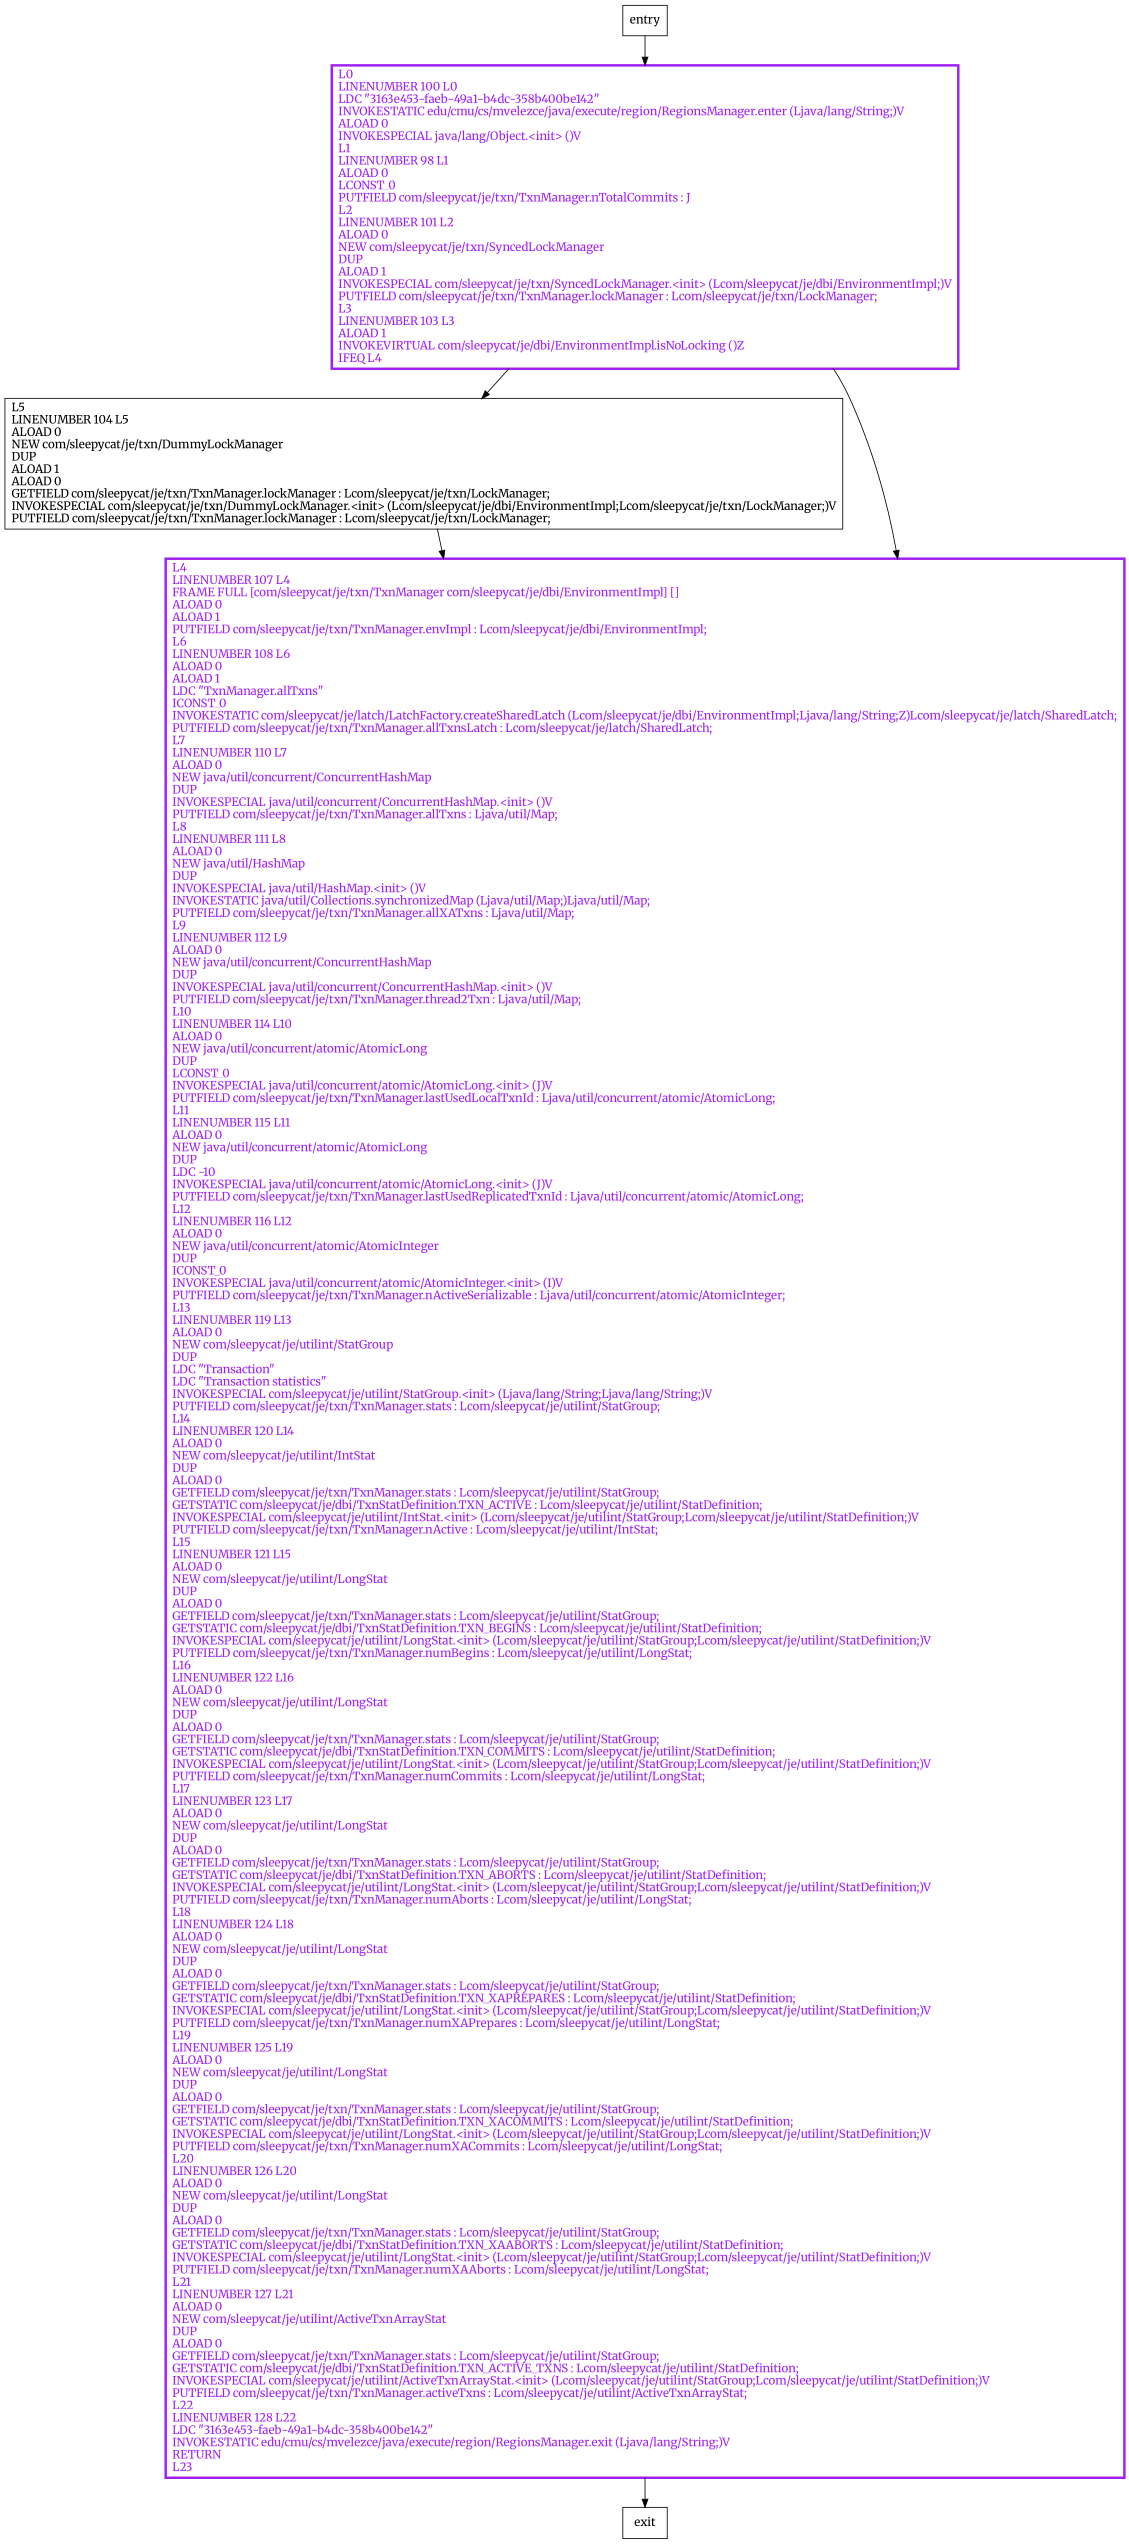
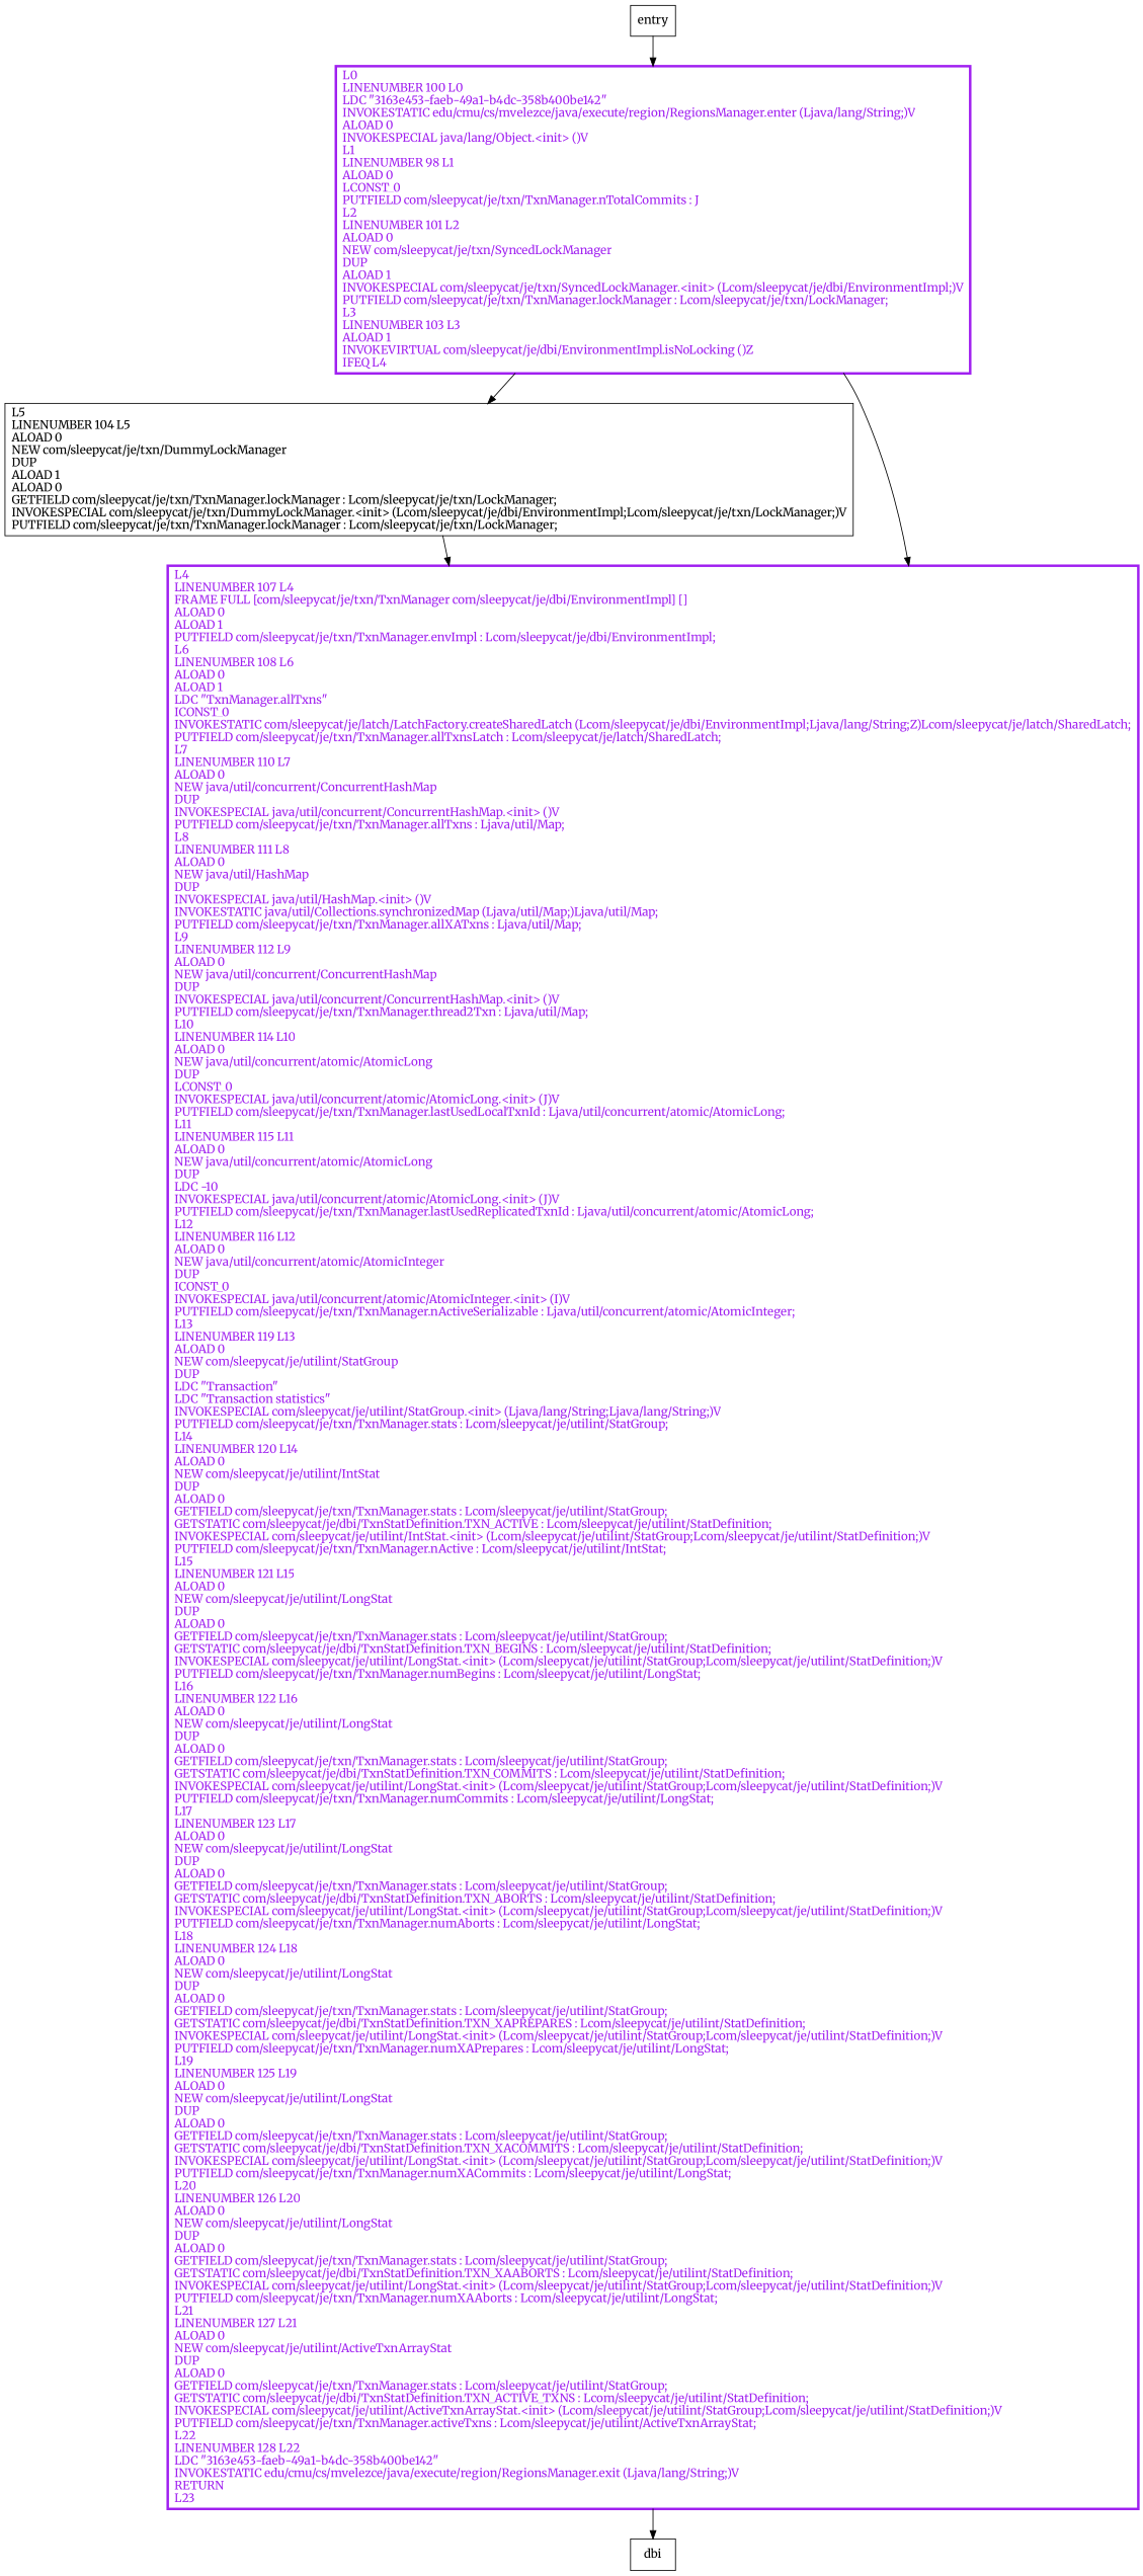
  digraph {
    fontname=Merriweather
    node [shape=record fontname=Merriweather]
    edge [fontname=Merriweather]
    n1 [color=purple fontcolor=purple label="L0\lLINENUMBER 100 L0\lLDC \"3163e453-faeb-49a1-b4dc-358b400be142\"\lINVOKESTATIC edu/cmu/cs/mvelezce/java/execute/region/RegionsManager.enter (Ljava/lang/String;)V\lALOAD 0\lINVOKESPECIAL java/lang/Object.\<init\> ()V\lL1\lLINENUMBER 98 L1\lALOAD 0\lLCONST_0\lPUTFIELD com/sleepycat/je/txn/TxnManager.nTotalCommits : J\lL2\lLINENUMBER 101 L2\lALOAD 0\lNEW com/sleepycat/je/txn/SyncedLockManager\lDUP\lALOAD 1\lINVOKESPECIAL com/sleepycat/je/txn/SyncedLockManager.\<init\> (Lcom/sleepycat/je/dbi/EnvironmentImpl;)V\lPUTFIELD com/sleepycat/je/txn/TxnManager.lockManager : Lcom/sleepycat/je/txn/LockManager;\lL3\lLINENUMBER 103 L3\lALOAD 1\lINVOKEVIRTUAL com/sleepycat/je/dbi/EnvironmentImpl.isNoLocking ()Z\lIFEQ L4\l" penwidth=3]
    n2 [label="L5\lLINENUMBER 104 L5\lALOAD 0\lNEW com/sleepycat/je/txn/DummyLockManager\lDUP\lALOAD 1\lALOAD 0\lGETFIELD com/sleepycat/je/txn/TxnManager.lockManager : Lcom/sleepycat/je/txn/LockManager;\lINVOKESPECIAL com/sleepycat/je/txn/DummyLockManager.\<init\> (Lcom/sleepycat/je/dbi/EnvironmentImpl;Lcom/sleepycat/je/txn/LockManager;)V\lPUTFIELD com/sleepycat/je/txn/TxnManager.lockManager : Lcom/sleepycat/je/txn/LockManager;\l"]
    n3 [color=purple fontcolor=purple label="L4\lLINENUMBER 107 L4\lFRAME FULL [com/sleepycat/je/txn/TxnManager com/sleepycat/je/dbi/EnvironmentImpl] []\lALOAD 0\lALOAD 1\lPUTFIELD com/sleepycat/je/txn/TxnManager.envImpl : Lcom/sleepycat/je/dbi/EnvironmentImpl;\lL6\lLINENUMBER 108 L6\lALOAD 0\lALOAD 1\lLDC \"TxnManager.allTxns\"\lICONST_0\lINVOKESTATIC com/sleepycat/je/latch/LatchFactory.createSharedLatch (Lcom/sleepycat/je/dbi/EnvironmentImpl;Ljava/lang/String;Z)Lcom/sleepycat/je/latch/SharedLatch;\lPUTFIELD com/sleepycat/je/txn/TxnManager.allTxnsLatch : Lcom/sleepycat/je/latch/SharedLatch;\lL7\lLINENUMBER 110 L7\lALOAD 0\lNEW java/util/concurrent/ConcurrentHashMap\lDUP\lINVOKESPECIAL java/util/concurrent/ConcurrentHashMap.\<init\> ()V\lPUTFIELD com/sleepycat/je/txn/TxnManager.allTxns : Ljava/util/Map;\lL8\lLINENUMBER 111 L8\lALOAD 0\lNEW java/util/HashMap\lDUP\lINVOKESPECIAL java/util/HashMap.\<init\> ()V\lINVOKESTATIC java/util/Collections.synchronizedMap (Ljava/util/Map;)Ljava/util/Map;\lPUTFIELD com/sleepycat/je/txn/TxnManager.allXATxns : Ljava/util/Map;\lL9\lLINENUMBER 112 L9\lALOAD 0\lNEW java/util/concurrent/ConcurrentHashMap\lDUP\lINVOKESPECIAL java/util/concurrent/ConcurrentHashMap.\<init\> ()V\lPUTFIELD com/sleepycat/je/txn/TxnManager.thread2Txn : Ljava/util/Map;\lL10\lLINENUMBER 114 L10\lALOAD 0\lNEW java/util/concurrent/atomic/AtomicLong\lDUP\lLCONST_0\lINVOKESPECIAL java/util/concurrent/atomic/AtomicLong.\<init\> (J)V\lPUTFIELD com/sleepycat/je/txn/TxnManager.lastUsedLocalTxnId : Ljava/util/concurrent/atomic/AtomicLong;\lL11\lLINENUMBER 115 L11\lALOAD 0\lNEW java/util/concurrent/atomic/AtomicLong\lDUP\lLDC -10\lINVOKESPECIAL java/util/concurrent/atomic/AtomicLong.\<init\> (J)V\lPUTFIELD com/sleepycat/je/txn/TxnManager.lastUsedReplicatedTxnId : Ljava/util/concurrent/atomic/AtomicLong;\lL12\lLINENUMBER 116 L12\lALOAD 0\lNEW java/util/concurrent/atomic/AtomicInteger\lDUP\lICONST_0\lINVOKESPECIAL java/util/concurrent/atomic/AtomicInteger.\<init\> (I)V\lPUTFIELD com/sleepycat/je/txn/TxnManager.nActiveSerializable : Ljava/util/concurrent/atomic/AtomicInteger;\lL13\lLINENUMBER 119 L13\lALOAD 0\lNEW com/sleepycat/je/utilint/StatGroup\lDUP\lLDC \"Transaction\"\lLDC \"Transaction statistics\"\lINVOKESPECIAL com/sleepycat/je/utilint/StatGroup.\<init\> (Ljava/lang/String;Ljava/lang/String;)V\lPUTFIELD com/sleepycat/je/txn/TxnManager.stats : Lcom/sleepycat/je/utilint/StatGroup;\lL14\lLINENUMBER 120 L14\lALOAD 0\lNEW com/sleepycat/je/utilint/IntStat\lDUP\lALOAD 0\lGETFIELD com/sleepycat/je/txn/TxnManager.stats : Lcom/sleepycat/je/utilint/StatGroup;\lGETSTATIC com/sleepycat/je/dbi/TxnStatDefinition.TXN_ACTIVE : Lcom/sleepycat/je/utilint/StatDefinition;\lINVOKESPECIAL com/sleepycat/je/utilint/IntStat.\<init\> (Lcom/sleepycat/je/utilint/StatGroup;Lcom/sleepycat/je/utilint/StatDefinition;)V\lPUTFIELD com/sleepycat/je/txn/TxnManager.nActive : Lcom/sleepycat/je/utilint/IntStat;\lL15\lLINENUMBER 121 L15\lALOAD 0\lNEW com/sleepycat/je/utilint/LongStat\lDUP\lALOAD 0\lGETFIELD com/sleepycat/je/txn/TxnManager.stats : Lcom/sleepycat/je/utilint/StatGroup;\lGETSTATIC com/sleepycat/je/dbi/TxnStatDefinition.TXN_BEGINS : Lcom/sleepycat/je/utilint/StatDefinition;\lINVOKESPECIAL com/sleepycat/je/utilint/LongStat.\<init\> (Lcom/sleepycat/je/utilint/StatGroup;Lcom/sleepycat/je/utilint/StatDefinition;)V\lPUTFIELD com/sleepycat/je/txn/TxnManager.numBegins : Lcom/sleepycat/je/utilint/LongStat;\lL16\lLINENUMBER 122 L16\lALOAD 0\lNEW com/sleepycat/je/utilint/LongStat\lDUP\lALOAD 0\lGETFIELD com/sleepycat/je/txn/TxnManager.stats : Lcom/sleepycat/je/utilint/StatGroup;\lGETSTATIC com/sleepycat/je/dbi/TxnStatDefinition.TXN_COMMITS : Lcom/sleepycat/je/utilint/StatDefinition;\lINVOKESPECIAL com/sleepycat/je/utilint/LongStat.\<init\> (Lcom/sleepycat/je/utilint/StatGroup;Lcom/sleepycat/je/utilint/StatDefinition;)V\lPUTFIELD com/sleepycat/je/txn/TxnManager.numCommits : Lcom/sleepycat/je/utilint/LongStat;\lL17\lLINENUMBER 123 L17\lALOAD 0\lNEW com/sleepycat/je/utilint/LongStat\lDUP\lALOAD 0\lGETFIELD com/sleepycat/je/txn/TxnManager.stats : Lcom/sleepycat/je/utilint/StatGroup;\lGETSTATIC com/sleepycat/je/dbi/TxnStatDefinition.TXN_ABORTS : Lcom/sleepycat/je/utilint/StatDefinition;\lINVOKESPECIAL com/sleepycat/je/utilint/LongStat.\<init\> (Lcom/sleepycat/je/utilint/StatGroup;Lcom/sleepycat/je/utilint/StatDefinition;)V\lPUTFIELD com/sleepycat/je/txn/TxnManager.numAborts : Lcom/sleepycat/je/utilint/LongStat;\lL18\lLINENUMBER 124 L18\lALOAD 0\lNEW com/sleepycat/je/utilint/LongStat\lDUP\lALOAD 0\lGETFIELD com/sleepycat/je/txn/TxnManager.stats : Lcom/sleepycat/je/utilint/StatGroup;\lGETSTATIC com/sleepycat/je/dbi/TxnStatDefinition.TXN_XAPREPARES : Lcom/sleepycat/je/utilint/StatDefinition;\lINVOKESPECIAL com/sleepycat/je/utilint/LongStat.\<init\> (Lcom/sleepycat/je/utilint/StatGroup;Lcom/sleepycat/je/utilint/StatDefinition;)V\lPUTFIELD com/sleepycat/je/txn/TxnManager.numXAPrepares : Lcom/sleepycat/je/utilint/LongStat;\lL19\lLINENUMBER 125 L19\lALOAD 0\lNEW com/sleepycat/je/utilint/LongStat\lDUP\lALOAD 0\lGETFIELD com/sleepycat/je/txn/TxnManager.stats : Lcom/sleepycat/je/utilint/StatGroup;\lGETSTATIC com/sleepycat/je/dbi/TxnStatDefinition.TXN_XACOMMITS : Lcom/sleepycat/je/utilint/StatDefinition;\lINVOKESPECIAL com/sleepycat/je/utilint/LongStat.\<init\> (Lcom/sleepycat/je/utilint/StatGroup;Lcom/sleepycat/je/utilint/StatDefinition;)V\lPUTFIELD com/sleepycat/je/txn/TxnManager.numXACommits : Lcom/sleepycat/je/utilint/LongStat;\lL20\lLINENUMBER 126 L20\lALOAD 0\lNEW com/sleepycat/je/utilint/LongStat\lDUP\lALOAD 0\lGETFIELD com/sleepycat/je/txn/TxnManager.stats : Lcom/sleepycat/je/utilint/StatGroup;\lGETSTATIC com/sleepycat/je/dbi/TxnStatDefinition.TXN_XAABORTS : Lcom/sleepycat/je/utilint/StatDefinition;\lINVOKESPECIAL com/sleepycat/je/utilint/LongStat.\<init\> (Lcom/sleepycat/je/utilint/StatGroup;Lcom/sleepycat/je/utilint/StatDefinition;)V\lPUTFIELD com/sleepycat/je/txn/TxnManager.numXAAborts : Lcom/sleepycat/je/utilint/LongStat;\lL21\lLINENUMBER 127 L21\lALOAD 0\lNEW com/sleepycat/je/utilint/ActiveTxnArrayStat\lDUP\lALOAD 0\lGETFIELD com/sleepycat/je/txn/TxnManager.stats : Lcom/sleepycat/je/utilint/StatGroup;\lGETSTATIC com/sleepycat/je/dbi/TxnStatDefinition.TXN_ACTIVE_TXNS : Lcom/sleepycat/je/utilint/StatDefinition;\lINVOKESPECIAL com/sleepycat/je/utilint/ActiveTxnArrayStat.\<init\> (Lcom/sleepycat/je/utilint/StatGroup;Lcom/sleepycat/je/utilint/StatDefinition;)V\lPUTFIELD com/sleepycat/je/txn/TxnManager.activeTxns : Lcom/sleepycat/je/utilint/ActiveTxnArrayStat;\lL22\lLINENUMBER 128 L22\lLDC \"3163e453-faeb-49a1-b4dc-358b400be142\"\lINVOKESTATIC edu/cmu/cs/mvelezce/java/execute/region/RegionsManager.exit (Ljava/lang/String;)V\lRETURN\lL23\l" penwidth=3]
-   exit
+   exit [label=dbi]
    entry
    n1 -> n2
    n1 -> n3
    n2 -> n3
    n3 -> exit
    entry -> n1
  }
